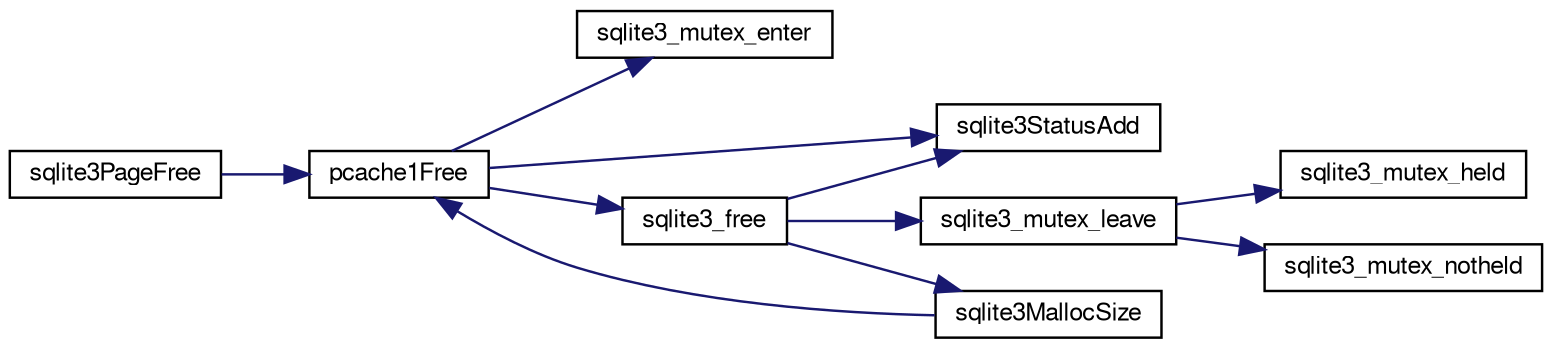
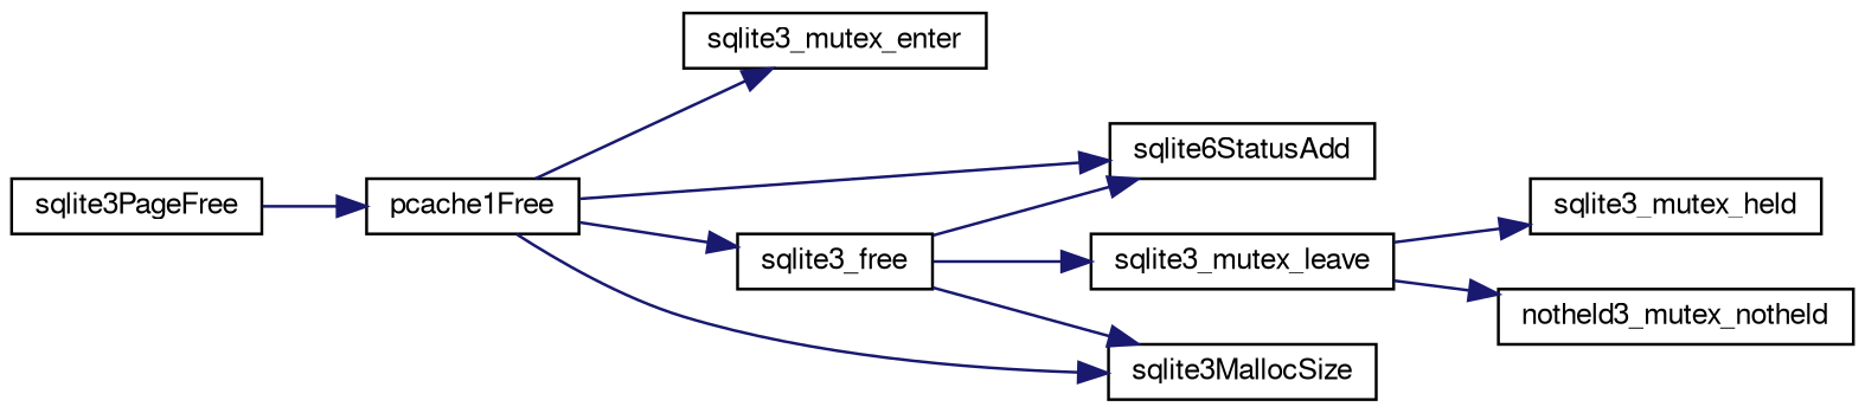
  digraph {
    rankdir=LR
    node [color=black fillcolor=white fontname=FreeSans fontsize=10 shape=record style=filled]
    edge [color=midnightblue fontname=FreeSans fontsize=10 labelfontname=FreeSans labelfontsize=10 style=solid]
    n1 [height=0.2 label=sqlite3PageFree width=0.4]
    n2 [height=0.2 label=pcache1Free width=0.4]
    n3 [height=0.2 label=sqlite3_mutex_enter width=0.4]
-   n4 [height=0.2 label=sqlite3StatusAdd width=0.4]
+   n4 [height=0.2 label=sqlite6StatusAdd width=0.4]
    n5 [height=0.2 label=sqlite3MallocSize width=0.4]
    n6 [height=0.2 label=sqlite3_free width=0.4]
    n7 [height=0.2 label=sqlite3_mutex_leave width=0.4]
    n8 [height=0.2 label=sqlite3_mutex_held width=0.4]
-   n9 [height=0.2 label=sqlite3_mutex_notheld width=0.4]
+   n9 [height=0.2 label=notheld3_mutex_notheld width=0.4]
    n1 -> n2
    n2 -> n3
    n2 -> n4
-   n5 -> n2
+   n2 -> n5
    n2 -> n6
    n6 -> n4
    n6 -> n5
    n6 -> n7
    n7 -> n8
    n7 -> n9
  }
